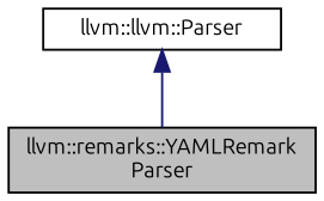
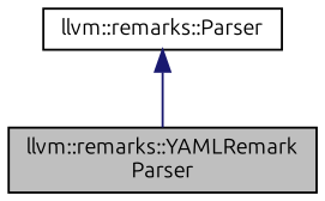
  digraph {
    fontname=Ubuntu
    node [color=black fontname=Ubuntu fontsize=10 shape=box]
    n1 [fillcolor=grey75 fontcolor=black height=0.2 label="llvm::remarks::YAMLRemark\lParser" style=filled width=0.4]
-   n2 [height=0.2 label="llvm::llvm::Parser" width=0.4]
+   n2 [height=0.2 label="llvm::remarks::Parser" width=0.4]
    n2 -> n1 [color=midnightblue dir=back fontname=Ubuntu fontsize=10 labelfontname=Helvetica labelfontsize=10 style=solid]
  }
